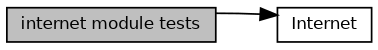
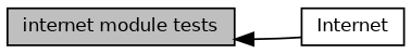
  digraph {
    rankdir=LR
    fontname="DejaVu Sans"
    node [color=black fontname="DejaVu Sans" fontsize=10 shape=record style=filled]
    n1 [fillcolor=grey75 fontcolor=black height=0.2 label="internet module tests" width=0.4]
    n2 [fillcolor=white height=0.2 label=Internet width=0.4]
-   n2 -> n1 [dir=back fontname="DejaVu Sans" fontsize=10 labelfontname=Helvetica labelfontsize=10 shape=plaintext style=solid]
+   n1 -> n2 [dir=back fontname="DejaVu Sans" fontsize=10 labelfontname=Helvetica labelfontsize=10 shape=plaintext style=solid]
  }
